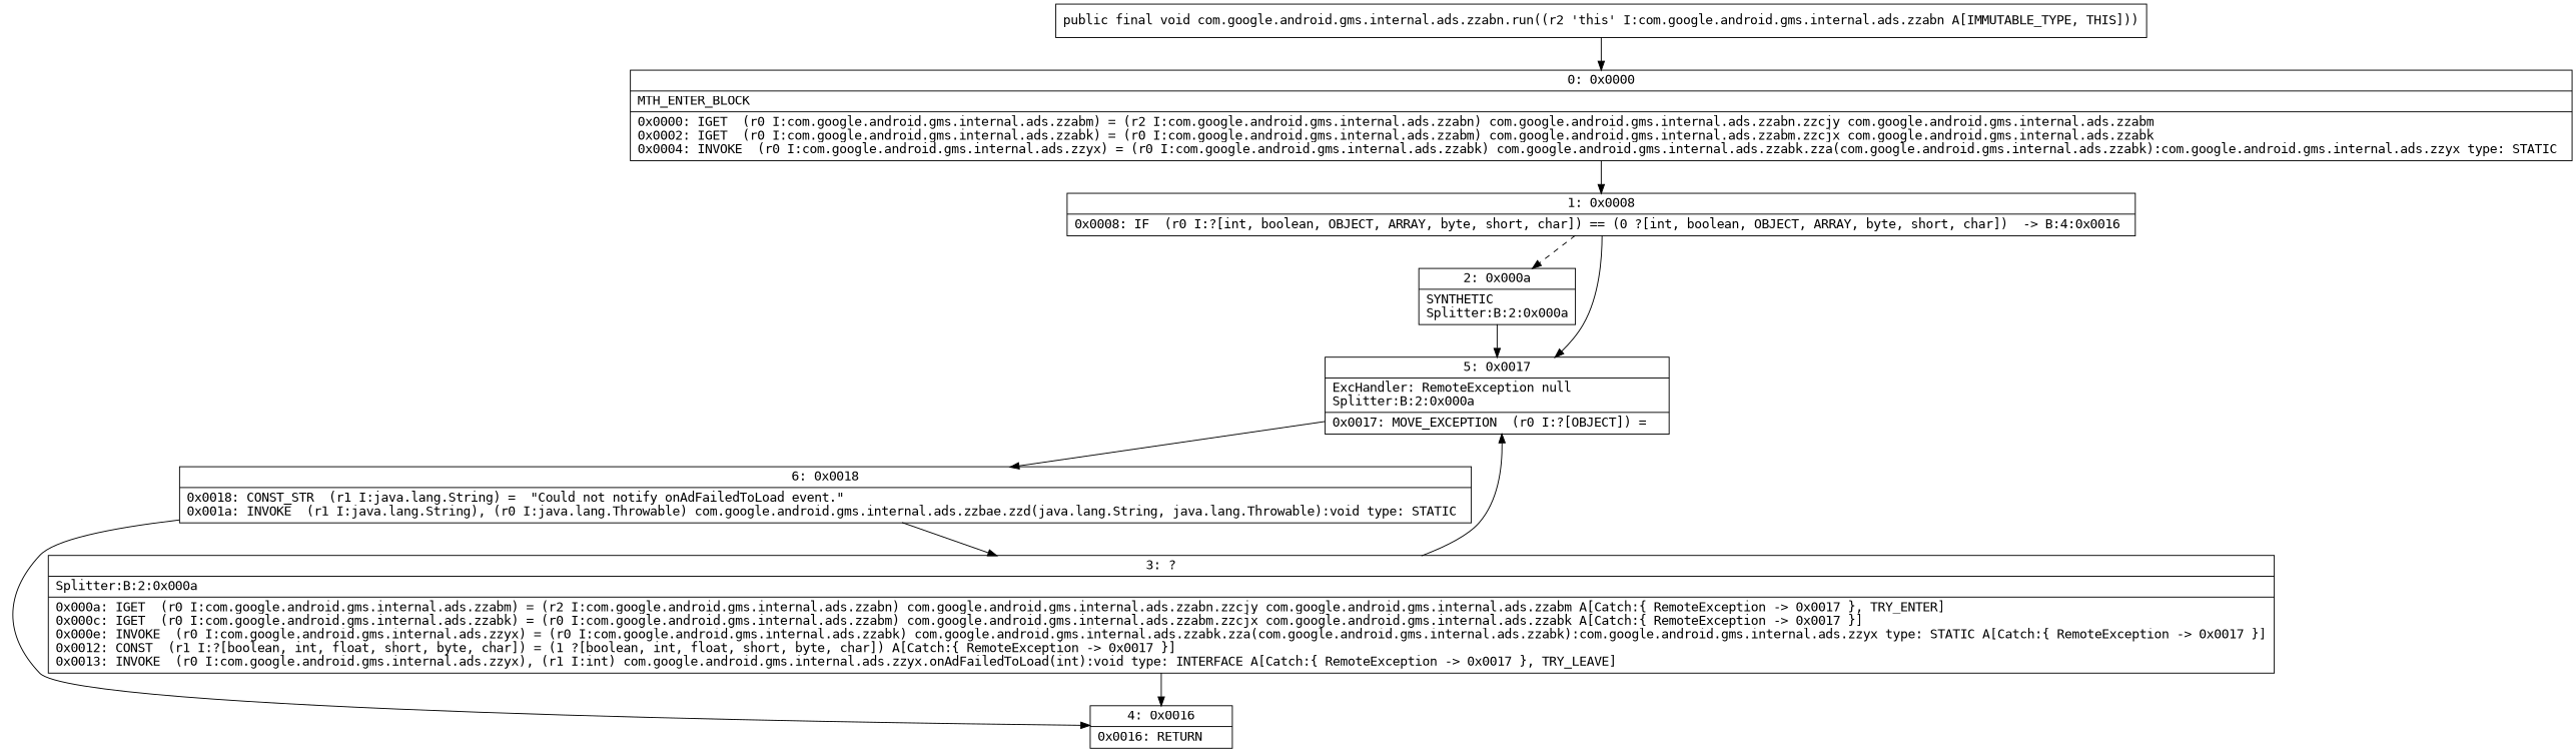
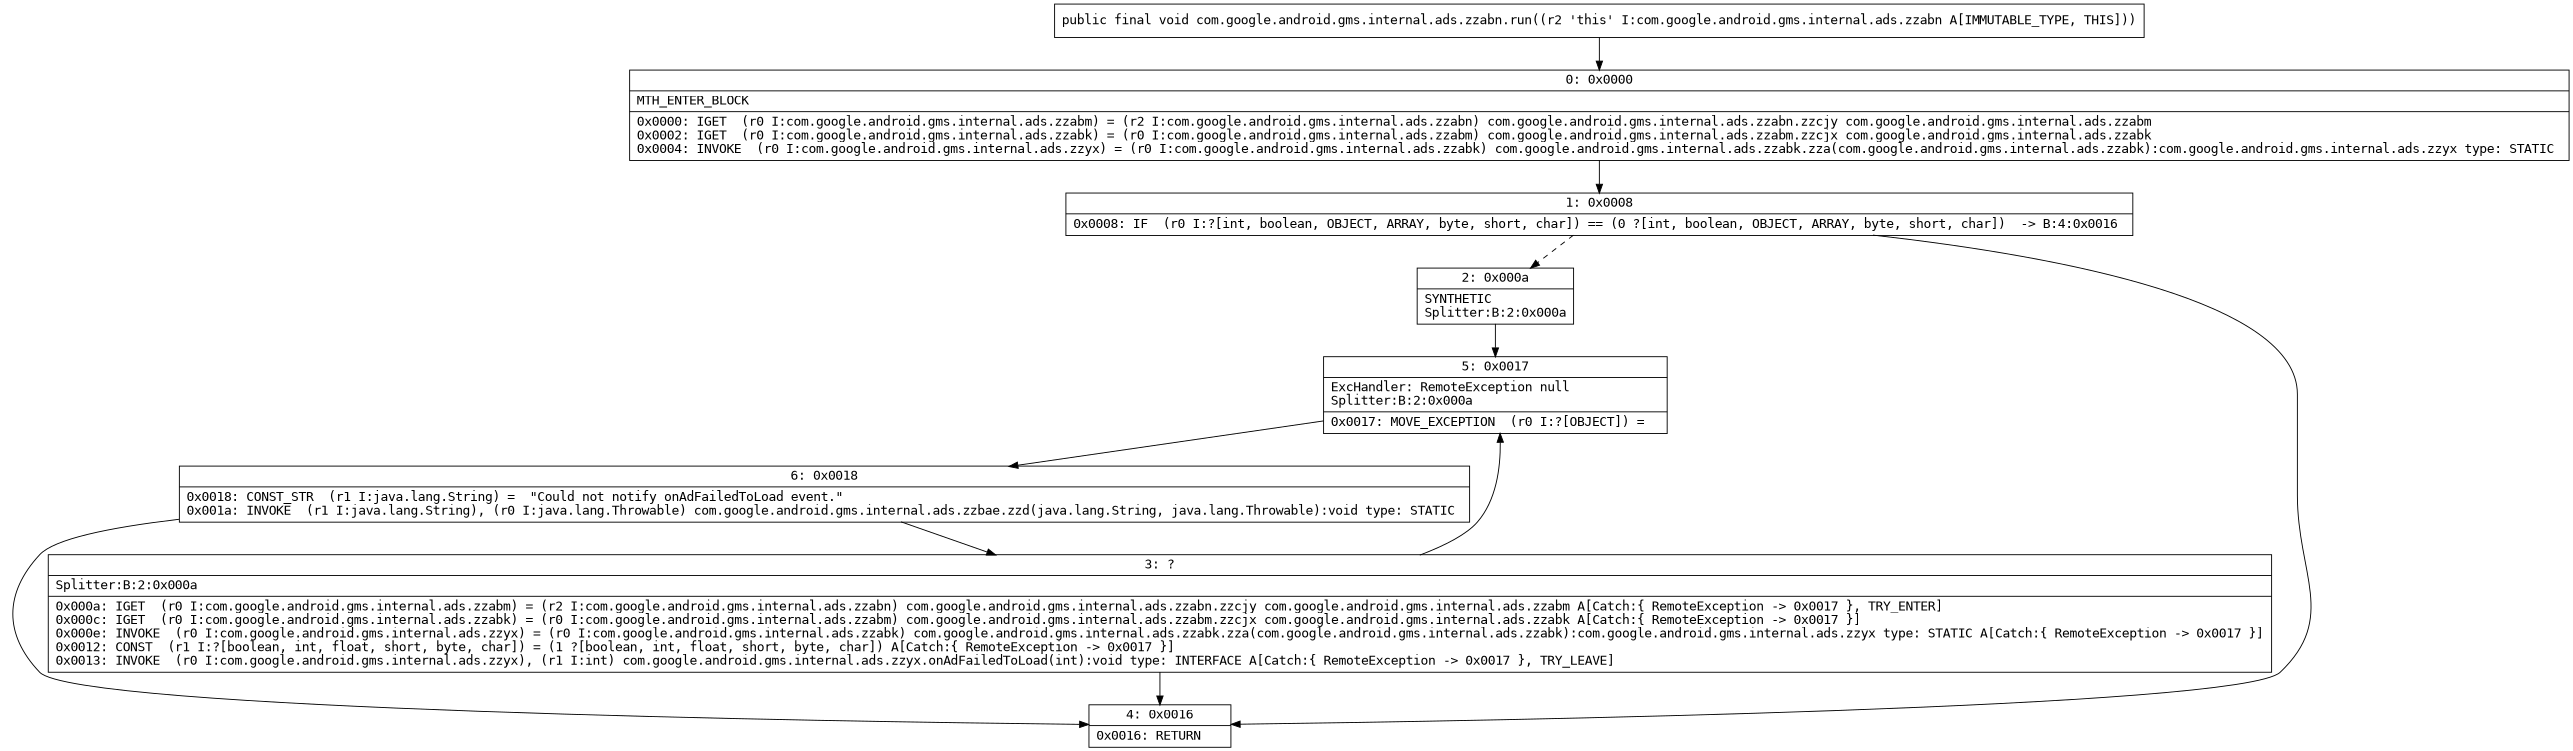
  digraph {
    fontname="DejaVu Sans Mono"
    node [fontname="DejaVu Sans Mono" shape=record]
    edge [fontname="DejaVu Sans Mono"]
    n1 [label="{0\:\ 0x0000|MTH_ENTER_BLOCK\l|0x0000: IGET  (r0 I:com.google.android.gms.internal.ads.zzabm) = (r2 I:com.google.android.gms.internal.ads.zzabn) com.google.android.gms.internal.ads.zzabn.zzcjy com.google.android.gms.internal.ads.zzabm \l0x0002: IGET  (r0 I:com.google.android.gms.internal.ads.zzabk) = (r0 I:com.google.android.gms.internal.ads.zzabm) com.google.android.gms.internal.ads.zzabm.zzcjx com.google.android.gms.internal.ads.zzabk \l0x0004: INVOKE  (r0 I:com.google.android.gms.internal.ads.zzyx) = (r0 I:com.google.android.gms.internal.ads.zzabk) com.google.android.gms.internal.ads.zzabk.zza(com.google.android.gms.internal.ads.zzabk):com.google.android.gms.internal.ads.zzyx type: STATIC \l}"]
    n2 [label="{1\:\ 0x0008|0x0008: IF  (r0 I:?[int, boolean, OBJECT, ARRAY, byte, short, char]) == (0 ?[int, boolean, OBJECT, ARRAY, byte, short, char])  \-\> B:4:0x0016 \l}"]
    n3 [label="{2\:\ 0x000a|SYNTHETIC\lSplitter:B:2:0x000a\l}"]
    n4 [label="{4\:\ 0x0016|0x0016: RETURN   \l}"]
    n5 [label="{5\:\ 0x0017|ExcHandler: RemoteException null\lSplitter:B:2:0x000a\l|0x0017: MOVE_EXCEPTION  (r0 I:?[OBJECT]) =  \l}"]
    n6 [label="{3\:\ ?|Splitter:B:2:0x000a\l|0x000a: IGET  (r0 I:com.google.android.gms.internal.ads.zzabm) = (r2 I:com.google.android.gms.internal.ads.zzabn) com.google.android.gms.internal.ads.zzabn.zzcjy com.google.android.gms.internal.ads.zzabm A[Catch:\{ RemoteException \-\> 0x0017 \}, TRY_ENTER]\l0x000c: IGET  (r0 I:com.google.android.gms.internal.ads.zzabk) = (r0 I:com.google.android.gms.internal.ads.zzabm) com.google.android.gms.internal.ads.zzabm.zzcjx com.google.android.gms.internal.ads.zzabk A[Catch:\{ RemoteException \-\> 0x0017 \}]\l0x000e: INVOKE  (r0 I:com.google.android.gms.internal.ads.zzyx) = (r0 I:com.google.android.gms.internal.ads.zzabk) com.google.android.gms.internal.ads.zzabk.zza(com.google.android.gms.internal.ads.zzabk):com.google.android.gms.internal.ads.zzyx type: STATIC A[Catch:\{ RemoteException \-\> 0x0017 \}]\l0x0012: CONST  (r1 I:?[boolean, int, float, short, byte, char]) = (1 ?[boolean, int, float, short, byte, char]) A[Catch:\{ RemoteException \-\> 0x0017 \}]\l0x0013: INVOKE  (r0 I:com.google.android.gms.internal.ads.zzyx), (r1 I:int) com.google.android.gms.internal.ads.zzyx.onAdFailedToLoad(int):void type: INTERFACE A[Catch:\{ RemoteException \-\> 0x0017 \}, TRY_LEAVE]\l}"]
    n7 [label="{6\:\ 0x0018|0x0018: CONST_STR  (r1 I:java.lang.String) =  \"Could not notify onAdFailedToLoad event.\" \l0x001a: INVOKE  (r1 I:java.lang.String), (r0 I:java.lang.Throwable) com.google.android.gms.internal.ads.zzbae.zzd(java.lang.String, java.lang.Throwable):void type: STATIC \l}"]
    n8 [label="{public final void com.google.android.gms.internal.ads.zzabn.run((r2 'this' I:com.google.android.gms.internal.ads.zzabn A[IMMUTABLE_TYPE, THIS])) }"]
    n1 -> n2
    n2 -> n3 [style=dashed]
-   n2 -> n5
+   n2 -> n4
    n3 -> n5
    n5 -> n7
    n6 -> n4
    n6 -> n5
    n7 -> n4
    n7 -> n6
    n8 -> n1
  }
